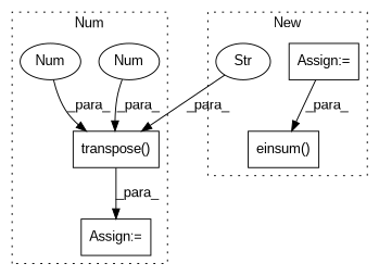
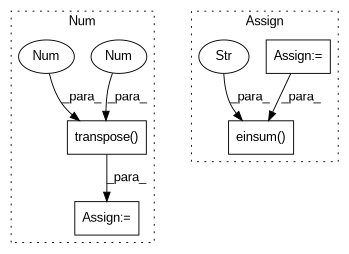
  digraph {
    fontname="Liberation Sans"
    node [a=75 fontname="Liberation Sans" l=2 shape=box]
    edge [fontname="Liberation Sans"]
    n1 [l="12,1" label="transpose()" s="1609,1627"]
    n2 [a=76 label=Num s=1621 shape=ellipse]
    n3 [a=76 label=Num s=1625 shape=ellipse]
    n4 [a=68 l=3 label="Assign:=" s=1596]
    n5 [l="13,1" label="einsum()" s="2535,2569"]
    n6 [a=66 l=11 label=Str s=2548 shape=ellipse]
    n7 [a=68 l=3 label="Assign:=" s=1979]
    subgraph cluster_1 {
      label=Num
      style=dotted
      n1
      n2
      n3
      n4
    }
    subgraph cluster_2 {
-     label=New
+     label=Assign
      style=dotted
      n5
      n6
      n7
    }
    n1 -> n4 [label=_para_]
    n2 -> n1 [label=_para_]
    n3 -> n1 [label=_para_]
-   n6 -> n1 [label=_para_]
+   n6 -> n5 [label=_para_]
    n7 -> n5 [label=_para_]
  }
